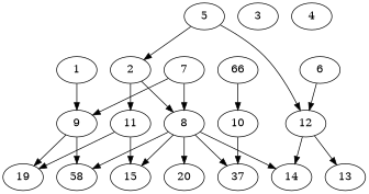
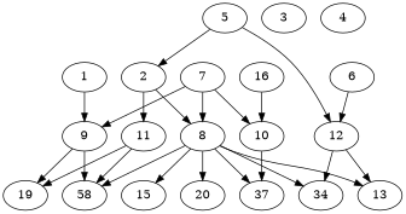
  digraph {
    node [alpha=0.05]
    1 [alpha=0.10 expect_size=51097600]
    9 [alpha=0.01 expect_size=41880576]
    n3 [expect_size=39605248 label=58]
    19 [expect_size=31201280]
    2 [alpha=0.03 expect_size=35129344]
    8 [alpha=0.16 expect_size=24449024]
    11 [alpha=0.11 expect_size=28630016]
    13 [alpha=0.08 expect_size=12110848]
-   14 [alpha=0.19 expect_size=21945344]
+   14 [alpha=0.19 expect_size=21945344 label=34]
    15 [alpha=0.14 expect_size=44001280]
    n11 [alpha=0.17 expect_size=44626944 label=37]
    20 [alpha=0.11 expect_size=33347584]
    3 [alpha=0.04 expect_size=40217600]
    4 [alpha=0.09 expect_size=9618432]
    5 [alpha=0.11 expect_size=16152576]
    12 [alpha=0.16 expect_size=5687296]
    6 [alpha=0.09 expect_size=7498752]
    7 [alpha=0.18 expect_size=9210880]
    10 [alpha=0.02 expect_size=5794816]
-   16 [expect_size=22601728 label=66]
+   16 [expect_size=22601728]
    1 -> 9
    9 -> n3
    9 -> 19
    2 -> 8
    2 -> 11
    8 -> n3
+   8 -> 13
    8 -> 14
    8 -> 15
    8 -> n11
    8 -> 20
    11 -> 19
-   11 -> 15
+   11 -> n3
    5 -> 2
    5 -> 12
    12 -> 13
    12 -> 14
    6 -> 12
    7 -> 9
    7 -> 8
+   7 -> 10
    10 -> n11
    16 -> 10
  }
